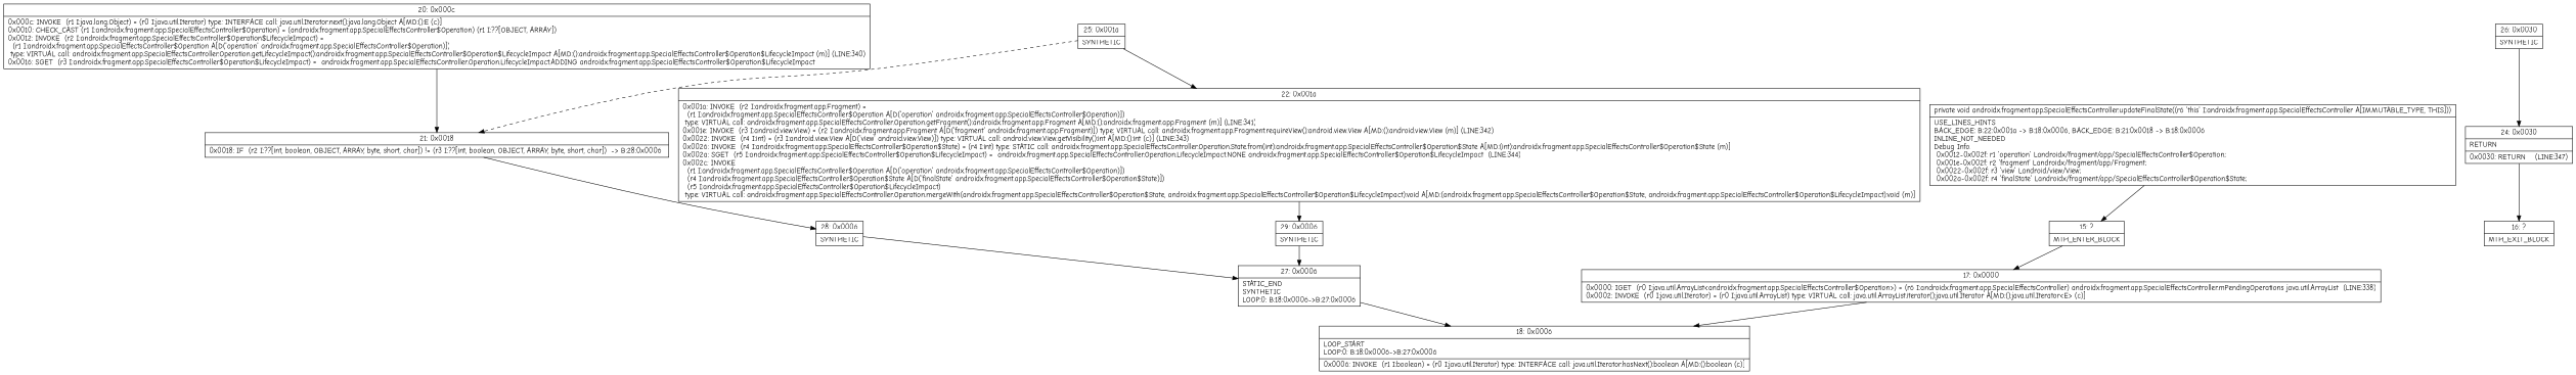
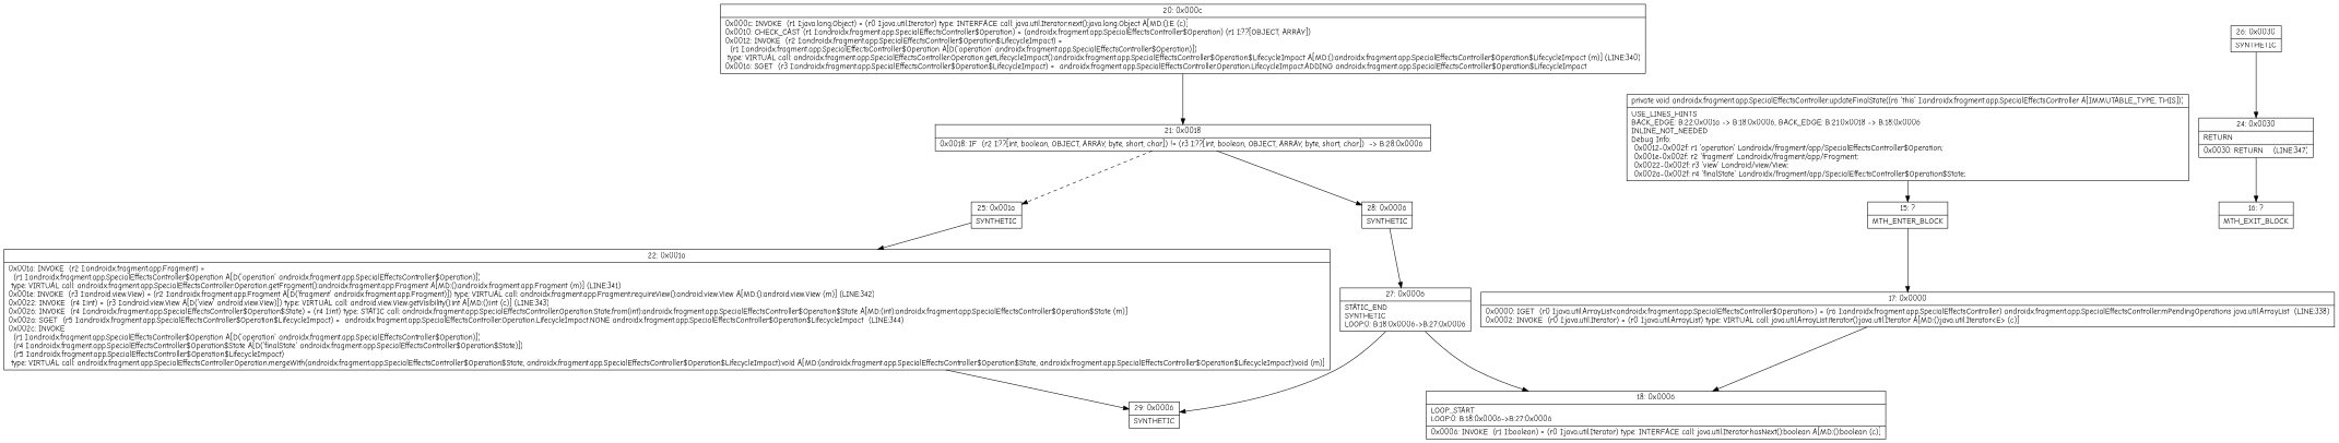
  digraph {
    fontname="Comic Neue"
    node [fontname="Comic Neue" shape=record]
    edge [fontname="Comic Neue"]
    n1 [label="{15\:\ ?|MTH_ENTER_BLOCK\l}"]
    n2 [label="{17\:\ 0x0000|0x0000: IGET  (r0 I:java.util.ArrayList\<androidx.fragment.app.SpecialEffectsController$Operation\>) = (r6 I:androidx.fragment.app.SpecialEffectsController) androidx.fragment.app.SpecialEffectsController.mPendingOperations java.util.ArrayList  (LINE:338)\l0x0002: INVOKE  (r0 I:java.util.Iterator) = (r0 I:java.util.ArrayList) type: VIRTUAL call: java.util.ArrayList.iterator():java.util.Iterator A[MD:():java.util.Iterator\<E\> (c)]\l}"]
    n3 [label="{18\:\ 0x0006|LOOP_START\lLOOP:0: B:18:0x0006\-\>B:27:0x0006\l|0x0006: INVOKE  (r1 I:boolean) = (r0 I:java.util.Iterator) type: INTERFACE call: java.util.Iterator.hasNext():boolean A[MD:():boolean (c)]\l}"]
    n4 [label="{20\:\ 0x000c|0x000c: INVOKE  (r1 I:java.lang.Object) = (r0 I:java.util.Iterator) type: INTERFACE call: java.util.Iterator.next():java.lang.Object A[MD:():E (c)]\l0x0010: CHECK_CAST (r1 I:androidx.fragment.app.SpecialEffectsController$Operation) = (androidx.fragment.app.SpecialEffectsController$Operation) (r1 I:??[OBJECT, ARRAY]) \l0x0012: INVOKE  (r2 I:androidx.fragment.app.SpecialEffectsController$Operation$LifecycleImpact) = \l  (r1 I:androidx.fragment.app.SpecialEffectsController$Operation A[D('operation' androidx.fragment.app.SpecialEffectsController$Operation)])\l type: VIRTUAL call: androidx.fragment.app.SpecialEffectsController.Operation.getLifecycleImpact():androidx.fragment.app.SpecialEffectsController$Operation$LifecycleImpact A[MD:():androidx.fragment.app.SpecialEffectsController$Operation$LifecycleImpact (m)] (LINE:340)\l0x0016: SGET  (r3 I:androidx.fragment.app.SpecialEffectsController$Operation$LifecycleImpact) =  androidx.fragment.app.SpecialEffectsController.Operation.LifecycleImpact.ADDING androidx.fragment.app.SpecialEffectsController$Operation$LifecycleImpact \l}"]
    n5 [label="{21\:\ 0x0018|0x0018: IF  (r2 I:??[int, boolean, OBJECT, ARRAY, byte, short, char]) != (r3 I:??[int, boolean, OBJECT, ARRAY, byte, short, char])  \-\> B:28:0x0006 \l}"]
    n6 [label="{26\:\ 0x0030|SYNTHETIC\l}"]
    n7 [label="{24\:\ 0x0030|RETURN\l|0x0030: RETURN    (LINE:347)\l}"]
    n8 [label="{25\:\ 0x001a|SYNTHETIC\l}"]
    n9 [label="{28\:\ 0x0006|SYNTHETIC\l}"]
    n10 [label="{22\:\ 0x001a|0x001a: INVOKE  (r2 I:androidx.fragment.app.Fragment) = \l  (r1 I:androidx.fragment.app.SpecialEffectsController$Operation A[D('operation' androidx.fragment.app.SpecialEffectsController$Operation)])\l type: VIRTUAL call: androidx.fragment.app.SpecialEffectsController.Operation.getFragment():androidx.fragment.app.Fragment A[MD:():androidx.fragment.app.Fragment (m)] (LINE:341)\l0x001e: INVOKE  (r3 I:android.view.View) = (r2 I:androidx.fragment.app.Fragment A[D('fragment' androidx.fragment.app.Fragment)]) type: VIRTUAL call: androidx.fragment.app.Fragment.requireView():android.view.View A[MD:():android.view.View (m)] (LINE:342)\l0x0022: INVOKE  (r4 I:int) = (r3 I:android.view.View A[D('view' android.view.View)]) type: VIRTUAL call: android.view.View.getVisibility():int A[MD:():int (c)] (LINE:343)\l0x0026: INVOKE  (r4 I:androidx.fragment.app.SpecialEffectsController$Operation$State) = (r4 I:int) type: STATIC call: androidx.fragment.app.SpecialEffectsController.Operation.State.from(int):androidx.fragment.app.SpecialEffectsController$Operation$State A[MD:(int):androidx.fragment.app.SpecialEffectsController$Operation$State (m)]\l0x002a: SGET  (r5 I:androidx.fragment.app.SpecialEffectsController$Operation$LifecycleImpact) =  androidx.fragment.app.SpecialEffectsController.Operation.LifecycleImpact.NONE androidx.fragment.app.SpecialEffectsController$Operation$LifecycleImpact  (LINE:344)\l0x002c: INVOKE  \l  (r1 I:androidx.fragment.app.SpecialEffectsController$Operation A[D('operation' androidx.fragment.app.SpecialEffectsController$Operation)])\l  (r4 I:androidx.fragment.app.SpecialEffectsController$Operation$State A[D('finalState' androidx.fragment.app.SpecialEffectsController$Operation$State)])\l  (r5 I:androidx.fragment.app.SpecialEffectsController$Operation$LifecycleImpact)\l type: VIRTUAL call: androidx.fragment.app.SpecialEffectsController.Operation.mergeWith(androidx.fragment.app.SpecialEffectsController$Operation$State, androidx.fragment.app.SpecialEffectsController$Operation$LifecycleImpact):void A[MD:(androidx.fragment.app.SpecialEffectsController$Operation$State, androidx.fragment.app.SpecialEffectsController$Operation$LifecycleImpact):void (m)]\l}"]
    n11 [label="{27\:\ 0x0006|STATIC_END\lSYNTHETIC\lLOOP:0: B:18:0x0006\-\>B:27:0x0006\l}"]
    n12 [label="{29\:\ 0x0006|SYNTHETIC\l}"]
    n13 [label="{16\:\ ?|MTH_EXIT_BLOCK\l}"]
    n14 [label="{private void androidx.fragment.app.SpecialEffectsController.updateFinalState((r6 'this' I:androidx.fragment.app.SpecialEffectsController A[IMMUTABLE_TYPE, THIS]))  | USE_LINES_HINTS\lBACK_EDGE: B:22:0x001a \-\> B:18:0x0006, BACK_EDGE: B:21:0x0018 \-\> B:18:0x0006\lINLINE_NOT_NEEDED\lDebug Info:\l  0x0012\-0x002f: r1 'operation' Landroidx\/fragment\/app\/SpecialEffectsController$Operation;\l  0x001e\-0x002f: r2 'fragment' Landroidx\/fragment\/app\/Fragment;\l  0x0022\-0x002f: r3 'view' Landroid\/view\/View;\l  0x002a\-0x002f: r4 'finalState' Landroidx\/fragment\/app\/SpecialEffectsController$Operation$State;\l}"]
    n1 -> n2
    n2 -> n3
    n4 -> n5
-   n8 -> n5 [style=dashed]
+   n5 -> n8 [style=dashed]
    n5 -> n9
    n6 -> n7
    n7 -> n13
    n8 -> n10
    n9 -> n11
    n10 -> n12
    n11 -> n3
-   n12 -> n11
+   n11 -> n12
    n14 -> n1
  }
